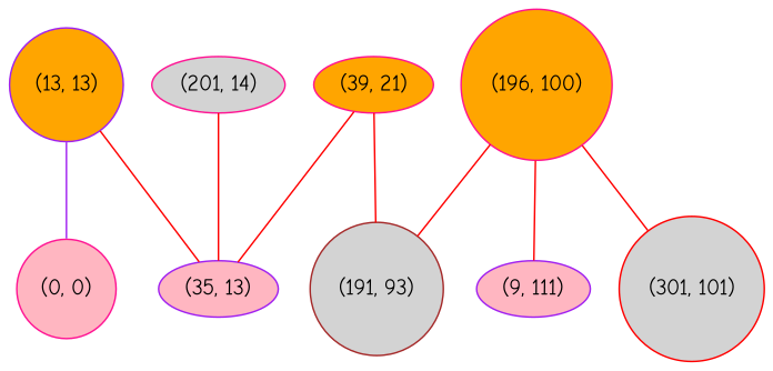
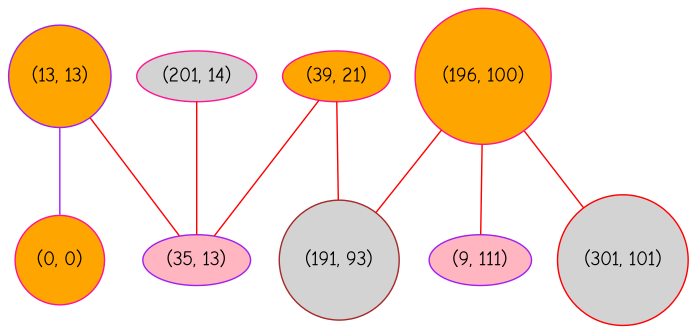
  graph {
    fontname="Comic Neue"
    node [color=deeppink fillcolor=orange fontname="Comic Neue" shape=circle style=filled]
    edge [color=red fontname="Comic Neue" weight=1]
    "(39, 21)" [shape=ellipse]
    "(35, 13)" [color=purple fillcolor=lightpink shape=ellipse]
    "(191, 93)" [color=brown fillcolor=lightgrey]
    "(201, 14)" [fillcolor=lightgrey shape=ellipse]
    "(13, 13)" [color=purple]
-   "(0, 0)" [fillcolor=lightpink]
+   "(0, 0)"
    "(196, 100)"
    n8 [color=red fillcolor=lightgrey label="(301, 101)"]
    "(9, 111)" [color=purple fillcolor=lightpink shape=ellipse]
    "(39, 21)" -- "(35, 13)"
    "(39, 21)" -- "(191, 93)"
    "(201, 14)" -- "(35, 13)"
    "(13, 13)" -- "(35, 13)"
    "(13, 13)" -- "(0, 0)" [color=purple weight=4]
    "(196, 100)" -- "(191, 93)"
    "(196, 100)" -- n8
    "(196, 100)" -- "(9, 111)"
  }
